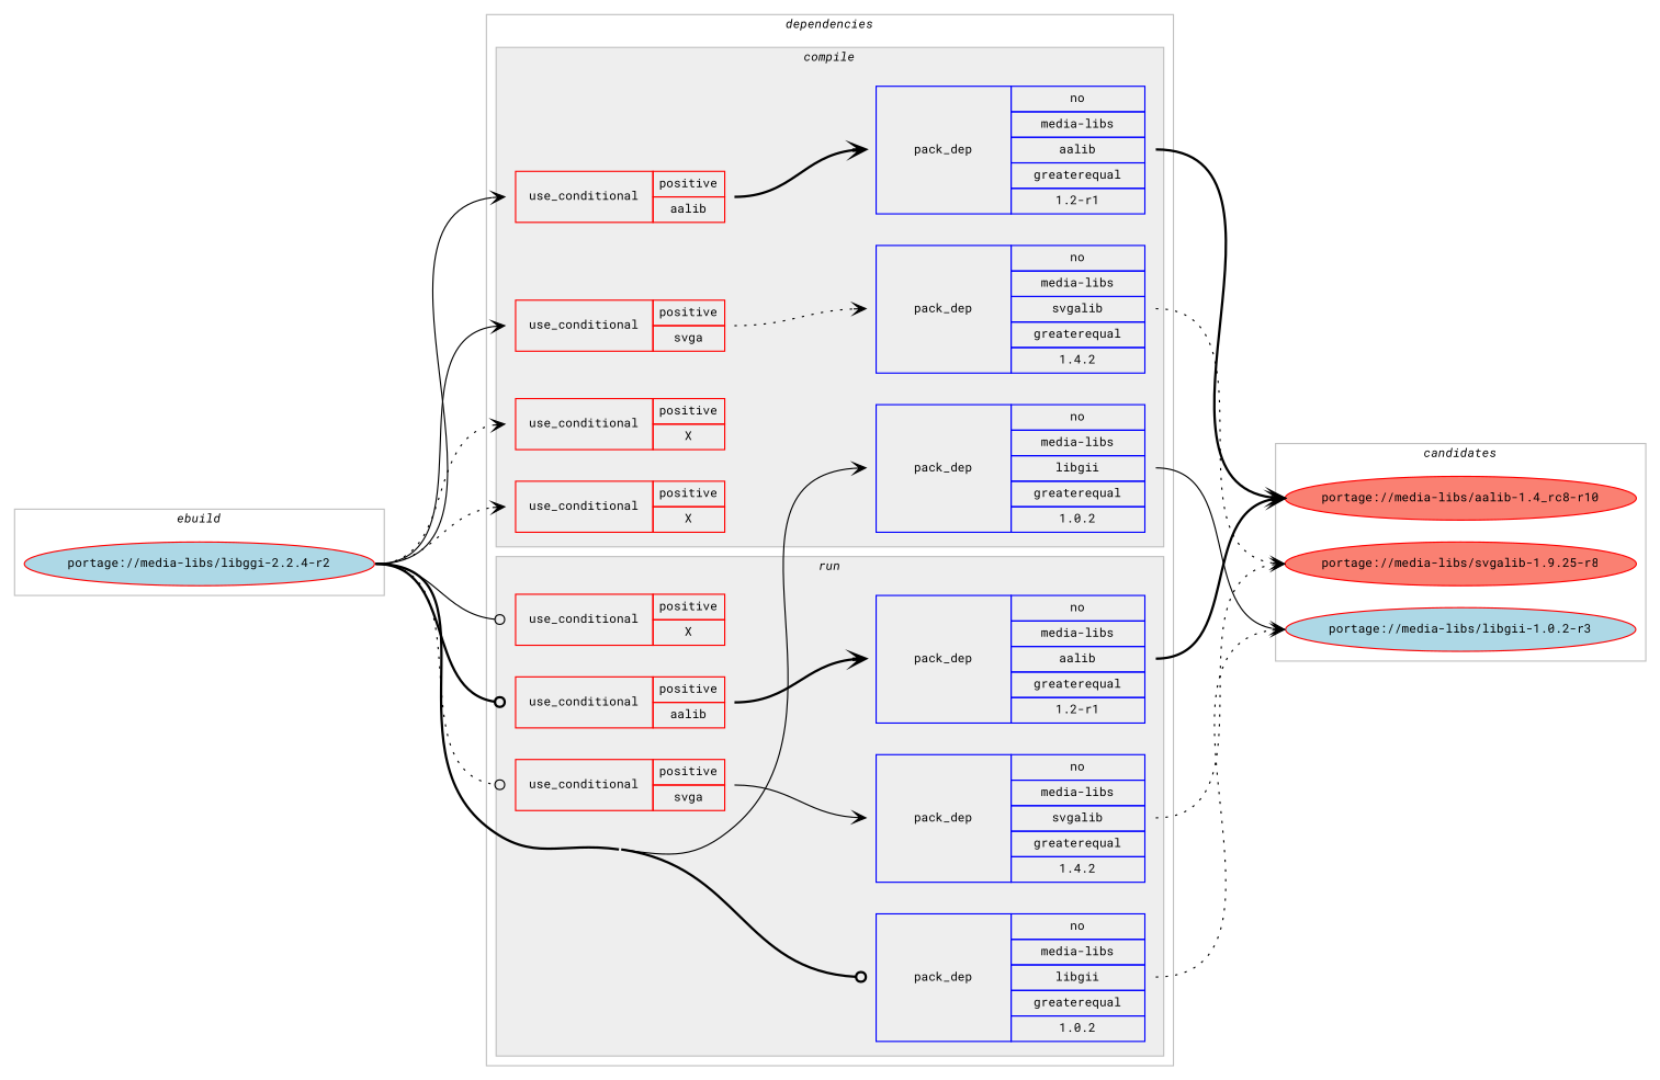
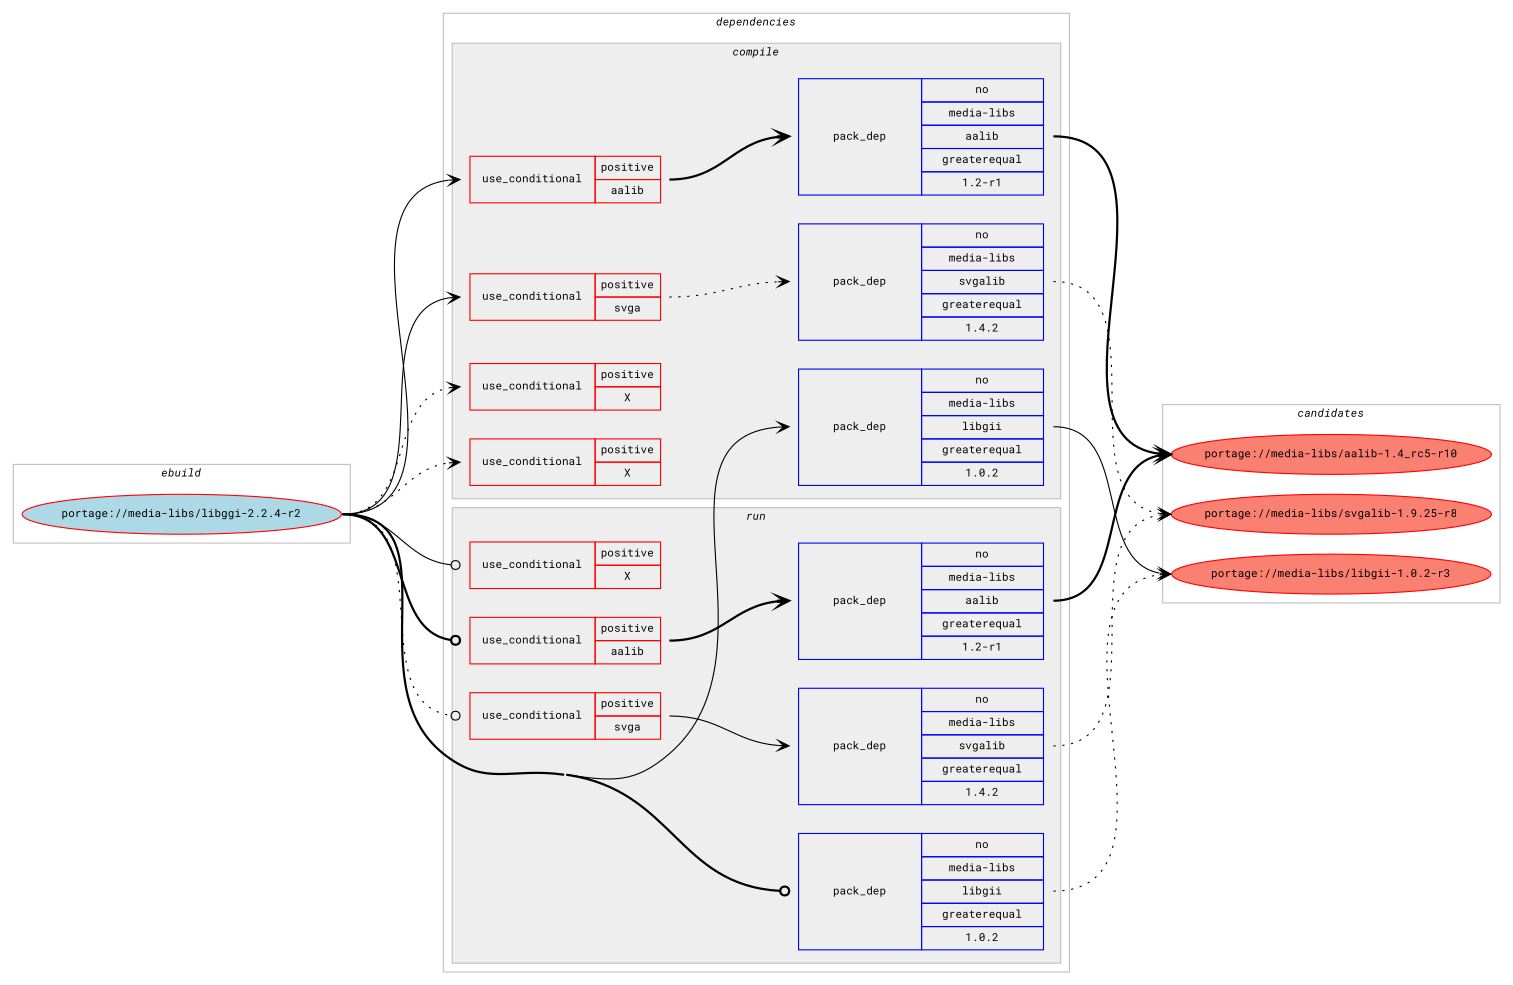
  digraph {
    compound=true
    concentrate=true
    fontname="Roboto Mono"
    fontsize=10
    newrank=true
    rankdir=LR
    ranksep=1.5
    node [color=red fontname="Roboto Mono" fontsize=10 shape=none]
    edge [arrowhead=vee fontname="Roboto Mono" headport=w style=dotted tailport=e weight=20]
    n1 [fillcolor=lightblue label="portage://media-libs/libggi-2.2.4-r2" style=filled width=4 shape=""]
    n2 [label=<<TABLE BORDER="0" CELLBORDER="1" CELLSPACING="0" CELLPADDING="4"><TR><TD ROWSPAN="3" CELLPADDING="10">use_conditional</TD></TR><TR><TD>positive</TD></TR><TR><TD>X</TD></TR></TABLE>>]
    n3 [label=<<TABLE BORDER="0" CELLBORDER="1" CELLSPACING="0" CELLPADDING="4"><TR><TD ROWSPAN="3" CELLPADDING="10">use_conditional</TD></TR><TR><TD>positive</TD></TR><TR><TD>X</TD></TR></TABLE>>]
    n4 [color=blue label=<<TABLE BORDER="0" CELLBORDER="1" CELLSPACING="0" CELLPADDING="4" WIDTH="220"><TR><TD ROWSPAN="6" CELLPADDING="30">pack_dep</TD></TR><TR><TD WIDTH="110">no</TD></TR><TR><TD>media-libs</TD></TR><TR><TD>aalib</TD></TR><TR><TD>greaterequal</TD></TR><TR><TD>1.2-r1</TD></TR></TABLE>>]
    n5 [label=<<TABLE BORDER="0" CELLBORDER="1" CELLSPACING="0" CELLPADDING="4"><TR><TD ROWSPAN="3" CELLPADDING="10">use_conditional</TD></TR><TR><TD>positive</TD></TR><TR><TD>aalib</TD></TR></TABLE>>]
    n6 [color=blue label=<<TABLE BORDER="0" CELLBORDER="1" CELLSPACING="0" CELLPADDING="4" WIDTH="220"><TR><TD ROWSPAN="6" CELLPADDING="30">pack_dep</TD></TR><TR><TD WIDTH="110">no</TD></TR><TR><TD>media-libs</TD></TR><TR><TD>svgalib</TD></TR><TR><TD>greaterequal</TD></TR><TR><TD>1.4.2</TD></TR></TABLE>>]
    n7 [label=<<TABLE BORDER="0" CELLBORDER="1" CELLSPACING="0" CELLPADDING="4"><TR><TD ROWSPAN="3" CELLPADDING="10">use_conditional</TD></TR><TR><TD>positive</TD></TR><TR><TD>svga</TD></TR></TABLE>>]
    n8 [color=blue label=<<TABLE BORDER="0" CELLBORDER="1" CELLSPACING="0" CELLPADDING="4" WIDTH="220"><TR><TD ROWSPAN="6" CELLPADDING="30">pack_dep</TD></TR><TR><TD WIDTH="110">no</TD></TR><TR><TD>media-libs</TD></TR><TR><TD>libgii</TD></TR><TR><TD>greaterequal</TD></TR><TR><TD>1.0.2</TD></TR></TABLE>>]
    n9 [label=<<TABLE BORDER="0" CELLBORDER="1" CELLSPACING="0" CELLPADDING="4"><TR><TD ROWSPAN="3" CELLPADDING="10">use_conditional</TD></TR><TR><TD>positive</TD></TR><TR><TD>X</TD></TR></TABLE>>]
    n10 [color=blue label=<<TABLE BORDER="0" CELLBORDER="1" CELLSPACING="0" CELLPADDING="4" WIDTH="220"><TR><TD ROWSPAN="6" CELLPADDING="30">pack_dep</TD></TR><TR><TD WIDTH="110">no</TD></TR><TR><TD>media-libs</TD></TR><TR><TD>aalib</TD></TR><TR><TD>greaterequal</TD></TR><TR><TD>1.2-r1</TD></TR></TABLE>>]
    n11 [label=<<TABLE BORDER="0" CELLBORDER="1" CELLSPACING="0" CELLPADDING="4"><TR><TD ROWSPAN="3" CELLPADDING="10">use_conditional</TD></TR><TR><TD>positive</TD></TR><TR><TD>aalib</TD></TR></TABLE>>]
    n12 [color=blue label=<<TABLE BORDER="0" CELLBORDER="1" CELLSPACING="0" CELLPADDING="4" WIDTH="220"><TR><TD ROWSPAN="6" CELLPADDING="30">pack_dep</TD></TR><TR><TD WIDTH="110">no</TD></TR><TR><TD>media-libs</TD></TR><TR><TD>libgii</TD></TR><TR><TD>greaterequal</TD></TR><TR><TD>1.0.2</TD></TR></TABLE>>]
    n13 [color=blue label=<<TABLE BORDER="0" CELLBORDER="1" CELLSPACING="0" CELLPADDING="4" WIDTH="220"><TR><TD ROWSPAN="6" CELLPADDING="30">pack_dep</TD></TR><TR><TD WIDTH="110">no</TD></TR><TR><TD>media-libs</TD></TR><TR><TD>svgalib</TD></TR><TR><TD>greaterequal</TD></TR><TR><TD>1.4.2</TD></TR></TABLE>>]
    n14 [label=<<TABLE BORDER="0" CELLBORDER="1" CELLSPACING="0" CELLPADDING="4"><TR><TD ROWSPAN="3" CELLPADDING="10">use_conditional</TD></TR><TR><TD>positive</TD></TR><TR><TD>svga</TD></TR></TABLE>>]
-   n15 [fillcolor=salmon label="portage://media-libs/aalib-1.4_rc8-r10" style=filled width=4 shape=""]
+   n15 [fillcolor=salmon label="portage://media-libs/aalib-1.4_rc5-r10" style=filled width=4 shape=""]
    n16 [fillcolor=salmon label="portage://media-libs/svgalib-1.9.25-r8" style=filled width=4 shape=""]
-   n17 [fillcolor=lightblue label="portage://media-libs/libgii-1.0.2-r3" style=filled width=4 shape=""]
+   n17 [fillcolor=salmon label="portage://media-libs/libgii-1.0.2-r3" style=filled width=4 shape=""]
    subgraph cluster_1 {
      color=gray
      label=<<i>ebuild</i>>
      rank=same
      n1
    }
    subgraph cluster_2 {
      color=gray
      label=<<i>dependencies</i>>
      subgraph cluster_3 {
        color=gray
        fillcolor="#eeeeee"
        label=<<i>compile</i>>
        style=filled
        subgraph sub_4 {
          color=gray
          fillcolor="#eeeeee"
          label=<<i>compile</i>>
          style=filled
          n2
        }
        subgraph sub_5 {
          color=gray
          fillcolor="#eeeeee"
          label=<<i>compile</i>>
          style=filled
          n3
        }
        subgraph sub_6 {
          color=gray
          fillcolor="#eeeeee"
          label=<<i>compile</i>>
          style=filled
          n5
          subgraph sub_7 {
            color=gray
            fillcolor="#eeeeee"
            label=<<i>compile</i>>
            style=filled
            n4
          }
        }
        subgraph sub_8 {
          color=gray
          fillcolor="#eeeeee"
          label=<<i>compile</i>>
          style=filled
          n7
          subgraph sub_9 {
            color=gray
            fillcolor="#eeeeee"
            label=<<i>compile</i>>
            style=filled
            n6
          }
        }
        subgraph sub_10 {
          color=gray
          fillcolor="#eeeeee"
          label=<<i>compile</i>>
          style=filled
          n8
        }
      }
      subgraph cluster_11 {
        color=gray
        fillcolor="#eeeeee"
        label=<<i>compile and run</i>>
        style=filled
      }
      subgraph cluster_12 {
        color=gray
        fillcolor="#eeeeee"
        label=<<i>run</i>>
        style=filled
        subgraph sub_13 {
          color=gray
          fillcolor="#eeeeee"
          label=<<i>run</i>>
          style=filled
          n9
        }
        subgraph sub_14 {
          color=gray
          fillcolor="#eeeeee"
          label=<<i>run</i>>
          style=filled
          n11
          subgraph sub_15 {
            color=gray
            fillcolor="#eeeeee"
            label=<<i>run</i>>
            style=filled
            n10
          }
        }
        subgraph sub_16 {
          color=gray
          fillcolor="#eeeeee"
          label=<<i>run</i>>
          style=filled
          n12
        }
        subgraph sub_17 {
          color=gray
          fillcolor="#eeeeee"
          label=<<i>run</i>>
          style=filled
          n14
          subgraph sub_18 {
            color=gray
            fillcolor="#eeeeee"
            label=<<i>run</i>>
            style=filled
            n13
          }
        }
      }
    }
    subgraph cluster_19 {
      color=gray
      label=<<i>candidates</i>>
      rank=same
      subgraph sub_20 {
        color=black
        label=<<i>candidates</i>>
        nodesep=1
        rank=same
        n15
      }
      subgraph sub_21 {
        color=black
        label=<<i>candidates</i>>
        nodesep=1
        rank=same
        n16
      }
      subgraph sub_22 {
        color=black
        label=<<i>candidates</i>>
        nodesep=1
        rank=same
        n17
      }
      subgraph sub_23 {
        color=black
        label=<<i>candidates</i>>
        nodesep=1
        rank=same
        n15
      }
      subgraph sub_24 {
        color=black
        label=<<i>candidates</i>>
        nodesep=1
        rank=same
        n16
      }
      subgraph sub_25 {
        color=black
        label=<<i>candidates</i>>
        nodesep=1
        rank=same
        n17
      }
    }
    n1 -> n2
    n1 -> n3
    n1 -> n5 [style=solid]
    n1 -> n7 [style=solid]
    n1 -> n8 [style=solid]
    n1 -> n9 [arrowhead=odot style=solid]
    n1 -> n11 [arrowhead=odot style=bold]
    n1 -> n12 [arrowhead=odot style=bold]
    n1 -> n14 [arrowhead=odot]
    n4 -> n15 [style=bold weight=100]
    n5 -> n4 [style=bold]
    n6 -> n16 [weight=100]
    n7 -> n6
    n8 -> n17 [style=solid weight=100]
    n10 -> n15 [style=bold weight=100]
    n11 -> n10 [style=bold]
    n12 -> n17 [weight=100]
    n13 -> n16 [weight=100]
    n14 -> n13 [style=solid]
  }
